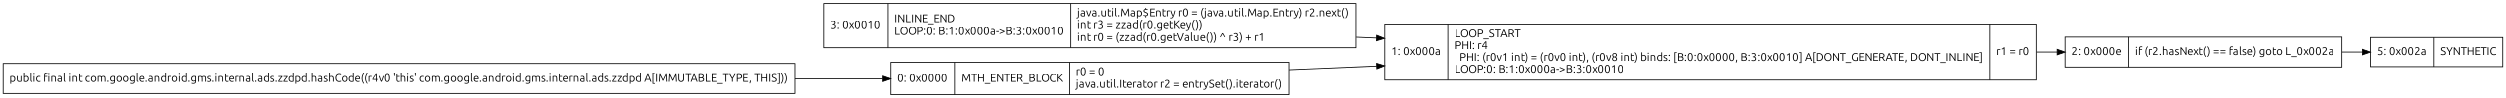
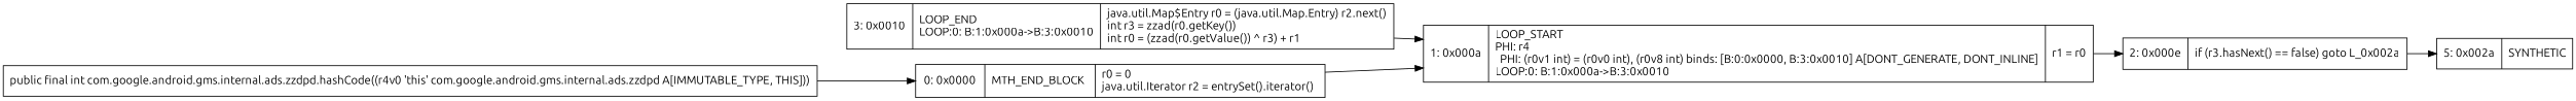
  digraph {
    fontname=Ubuntu
    rankdir=LR
    node [fontname=Ubuntu shape=record]
    edge [fontname=Ubuntu]
-   n1 [label="{0\:\ 0x0000|MTH_ENTER_BLOCK\l|r0 = 0\ljava.util.Iterator r2 = entrySet().iterator()\l}"]
+   n1 [label="{0\:\ 0x0000|MTH_END_BLOCK\l|r0 = 0\ljava.util.Iterator r2 = entrySet().iterator()\l}"]
    n2 [label="{1\:\ 0x000a|LOOP_START\lPHI: r4 \l  PHI: (r0v1 int) = (r0v0 int), (r0v8 int) binds: [B:0:0x0000, B:3:0x0010] A[DONT_GENERATE, DONT_INLINE]\lLOOP:0: B:1:0x000a\-\>B:3:0x0010\l|r1 = r0\l}"]
-   n3 [label="{2\:\ 0x000e|if (r2.hasNext() == false) goto L_0x002a\l}"]
+   n3 [label="{2\:\ 0x000e|if (r3.hasNext() == false) goto L_0x002a\l}"]
    n4 [label="{5\:\ 0x002a|SYNTHETIC\l}"]
-   n5 [label="{3\:\ 0x0010|INLINE_END\lLOOP:0: B:1:0x000a\-\>B:3:0x0010\l|java.util.Map$Entry r0 = (java.util.Map.Entry) r2.next()\lint r3 = zzad(r0.getKey())\lint r0 = (zzad(r0.getValue()) ^ r3) + r1\l}"]
+   n5 [label="{3\:\ 0x0010|LOOP_END\lLOOP:0: B:1:0x000a\-\>B:3:0x0010\l|java.util.Map$Entry r0 = (java.util.Map.Entry) r2.next()\lint r3 = zzad(r0.getKey())\lint r0 = (zzad(r0.getValue()) ^ r3) + r1\l}"]
    n6 [label="{public final int com.google.android.gms.internal.ads.zzdpd.hashCode((r4v0 'this' com.google.android.gms.internal.ads.zzdpd A[IMMUTABLE_TYPE, THIS])) }"]
    n1 -> n2
    n2 -> n3
    n3 -> n4
    n5 -> n2
    n6 -> n1
  }
